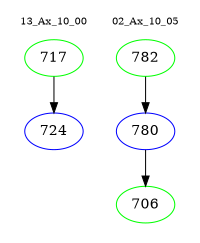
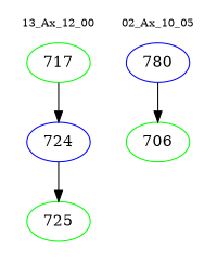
  digraph {
    node [color=green]
    edge [color=black]
    n1 [label=717]
    n2 [color=blue label=724]
-   n4 [label=782]
+   n3 [label=725]
    n5 [color=blue label=780]
    n6 [label=706]
    subgraph cluster_1 {
      color=white
      fontsize=10
-     label="13_Ax_10_00"
+     label="13_Ax_12_00"
      n1
      n2
+     n3
    }
    subgraph cluster_2 {
      color=white
      fontsize=10
      label="02_Ax_10_05"
-     n4
      n5
      n6
    }
    n1 -> n2
-   n4 -> n5
+   n2 -> n3
    n5 -> n6
  }
